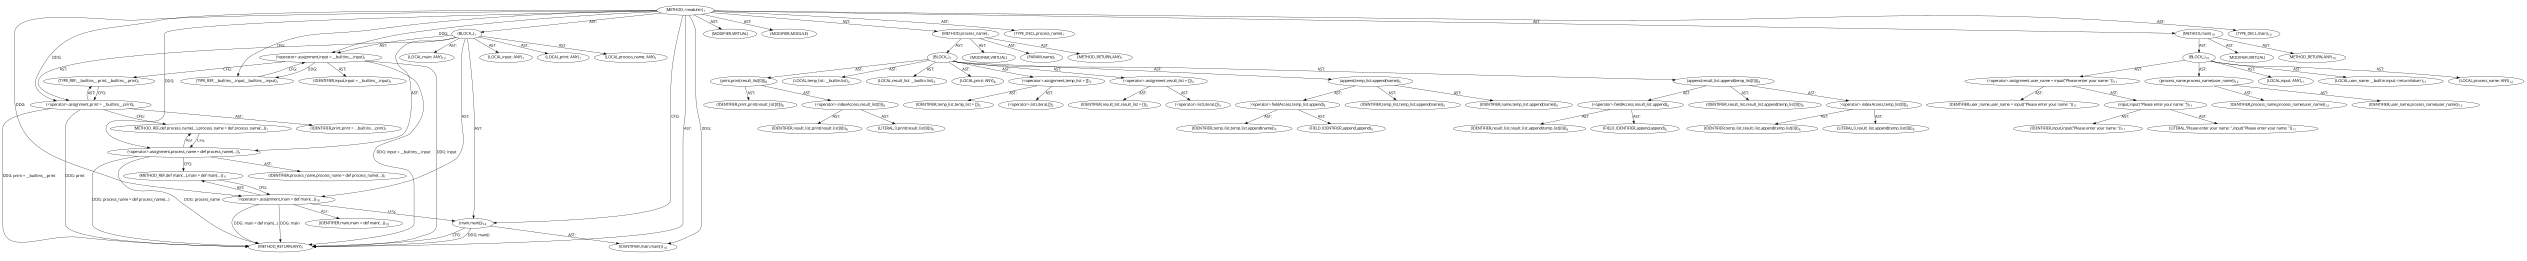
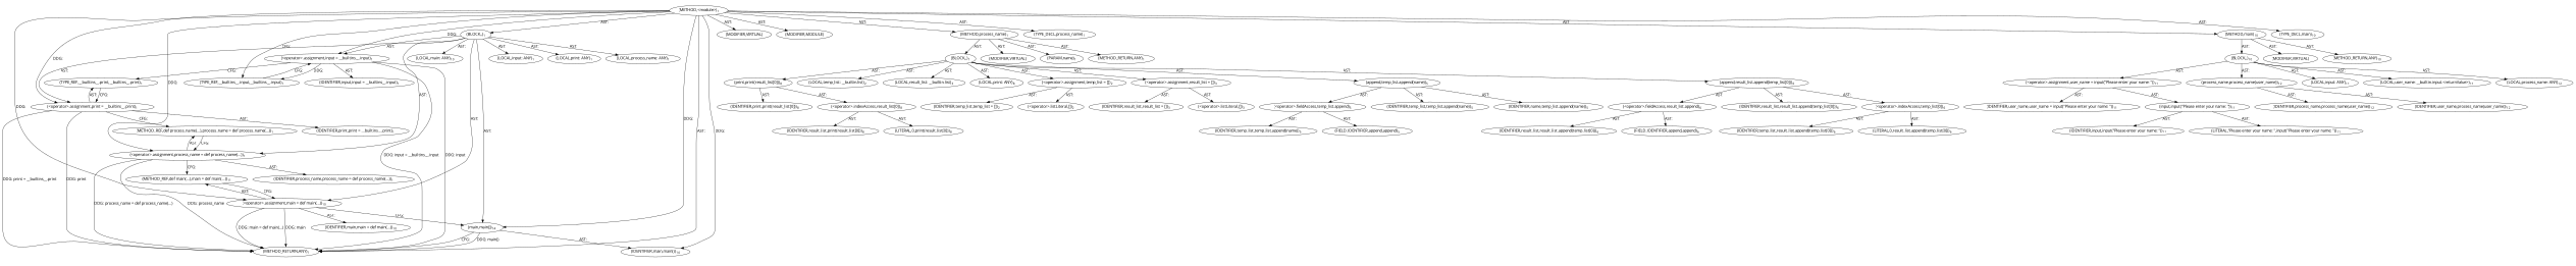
  digraph {
    fontname="Open Sans"
    node [fontname="Open Sans"]
    edge [fontname="Open Sans"]
    n1 [label=<(METHOD,&lt;module&gt;)<SUB>1</SUB>>]
    n2 [label=<(BLOCK,,)<SUB>1</SUB>>]
    n3 [label=<(&lt;operator&gt;.assignment,input = __builtins__.input)<SUB>1</SUB>>]
    n4 [label=<(TYPE_REF,__builtins__.input,__builtins__.input)<SUB>1</SUB>>]
    n5 [label=<(&lt;operator&gt;.assignment,print = __builtins__.print)<SUB>1</SUB>>]
    n6 [label=<(&lt;operator&gt;.assignment,process_name = def process_name(...))<SUB>1</SUB>>]
    n7 [label=<(&lt;operator&gt;.assignment,main = def main(...))<SUB>10</SUB>>]
    n8 [label=<(main,main())<SUB>14</SUB>>]
    n9 [label=<(IDENTIFIER,main,main())<SUB>14</SUB>>]
    n10 [label=<(MODIFIER,VIRTUAL)>]
    n11 [label=<(MODIFIER,MODULE)>]
    n12 [label=<(METHOD_RETURN,ANY)<SUB>1</SUB>>]
    n13 [label=<(METHOD,process_name)<SUB>1</SUB>>]
    n14 [label=<(TYPE_DECL,process_name)<SUB>1</SUB>>]
    n15 [label=<(METHOD,main)<SUB>10</SUB>>]
    n16 [label=<(TYPE_DECL,main)<SUB>10</SUB>>]
    n17 [label=<(LOCAL,input: ANY)<SUB>1</SUB>>]
    n18 [label=<(LOCAL,print: ANY)<SUB>1</SUB>>]
    n19 [label=<(LOCAL,process_name: ANY)<SUB>1</SUB>>]
    n20 [label=<(LOCAL,main: ANY)<SUB>10</SUB>>]
    n21 [label=<(IDENTIFIER,input,input = __builtins__.input)<SUB>1</SUB>>]
    n22 [label=<(TYPE_REF,__builtins__.print,__builtins__.print)<SUB>1</SUB>>]
    n23 [label=<(IDENTIFIER,print,print = __builtins__.print)<SUB>1</SUB>>]
    n24 [label=<(METHOD_REF,def process_name(...),process_name = def process_name(...))<SUB>1</SUB>>]
    n25 [label=<(IDENTIFIER,process_name,process_name = def process_name(...))<SUB>1</SUB>>]
    n26 [label=<(METHOD_REF,def main(...),main = def main(...))<SUB>11</SUB>>]
    n27 [label=<(IDENTIFIER,main,main = def main(...))<SUB>10</SUB>>]
    n28 [label=<(BLOCK,,)<SUB>1</SUB>>]
    n29 [label=<(MODIFIER,VIRTUAL)>]
    n30 [label=<(PARAM,name)<SUB>1</SUB>>]
    n31 [label=<(METHOD_RETURN,ANY)<SUB>1</SUB>>]
    n32 [label=<(BLOCK,,)<SUB>10</SUB>>]
    n33 [label=<(MODIFIER,VIRTUAL)>]
    n34 [label=<(METHOD_RETURN,ANY)<SUB>10</SUB>>]
    n35 [label=<(&lt;operator&gt;.assignment,temp_list = [])<SUB>2</SUB>>]
    n36 [label=<(&lt;operator&gt;.assignment,result_list = [])<SUB>3</SUB>>]
    n37 [label=<(append,temp_list.append(name))<SUB>5</SUB>>]
    n38 [label=<(append,result_list.append(temp_list[0]))<SUB>6</SUB>>]
    n39 [label=<(print,print(result_list[0]))<SUB>8</SUB>>]
    n40 [label=<(LOCAL,temp_list: __builtin.list)<SUB>2</SUB>>]
    n41 [label=<(LOCAL,result_list: __builtin.list)<SUB>3</SUB>>]
    n42 [label=<(LOCAL,print: ANY)<SUB>8</SUB>>]
    n43 [label=<(IDENTIFIER,temp_list,temp_list = [])<SUB>2</SUB>>]
    n44 [label=<(&lt;operator&gt;.listLiteral,[])<SUB>2</SUB>>]
    n45 [label=<(IDENTIFIER,result_list,result_list = [])<SUB>3</SUB>>]
    n46 [label=<(&lt;operator&gt;.listLiteral,[])<SUB>3</SUB>>]
    n47 [label=<(&lt;operator&gt;.fieldAccess,temp_list.append)<SUB>5</SUB>>]
    n48 [label=<(IDENTIFIER,temp_list,temp_list.append(name))<SUB>5</SUB>>]
    n49 [label=<(IDENTIFIER,name,temp_list.append(name))<SUB>5</SUB>>]
    n50 [label=<(&lt;operator&gt;.fieldAccess,result_list.append)<SUB>6</SUB>>]
    n51 [label=<(IDENTIFIER,result_list,result_list.append(temp_list[0]))<SUB>6</SUB>>]
    n52 [label=<(&lt;operator&gt;.indexAccess,temp_list[0])<SUB>6</SUB>>]
    n53 [label=<(IDENTIFIER,print,print(result_list[0]))<SUB>8</SUB>>]
    n54 [label=<(&lt;operator&gt;.indexAccess,result_list[0])<SUB>8</SUB>>]
    n55 [label=<(IDENTIFIER,temp_list,temp_list.append(name))<SUB>5</SUB>>]
    n56 [label=<(FIELD_IDENTIFIER,append,append)<SUB>5</SUB>>]
    n57 [label=<(IDENTIFIER,result_list,result_list.append(temp_list[0]))<SUB>6</SUB>>]
    n58 [label=<(FIELD_IDENTIFIER,append,append)<SUB>6</SUB>>]
    n59 [label=<(IDENTIFIER,temp_list,result_list.append(temp_list[0]))<SUB>6</SUB>>]
    n60 [label=<(LITERAL,0,result_list.append(temp_list[0]))<SUB>6</SUB>>]
    n61 [label=<(IDENTIFIER,result_list,print(result_list[0]))<SUB>8</SUB>>]
    n62 [label=<(LITERAL,0,print(result_list[0]))<SUB>8</SUB>>]
    n63 [label=<(&lt;operator&gt;.assignment,user_name = input(&quot;Please enter your name: &quot;))<SUB>11</SUB>>]
    n64 [label=<(process_name,process_name(user_name))<SUB>12</SUB>>]
    n65 [label=<(LOCAL,input: ANY)<SUB>11</SUB>>]
    n66 [label=<(LOCAL,user_name: __builtin.input.&lt;returnValue&gt;)<SUB>11</SUB>>]
    n67 [label=<(LOCAL,process_name: ANY)<SUB>12</SUB>>]
    n68 [label=<(IDENTIFIER,user_name,user_name = input(&quot;Please enter your name: &quot;))<SUB>11</SUB>>]
    n69 [label=<(input,input(&quot;Please enter your name: &quot;))<SUB>11</SUB>>]
    n70 [label=<(IDENTIFIER,process_name,process_name(user_name))<SUB>12</SUB>>]
    n71 [label=<(IDENTIFIER,user_name,process_name(user_name))<SUB>12</SUB>>]
    n72 [label=<(IDENTIFIER,input,input(&quot;Please enter your name: &quot;))<SUB>11</SUB>>]
    n73 [label=<(LITERAL,&quot;Please enter your name: &quot;,input(&quot;Please enter your name: &quot;))<SUB>11</SUB>>]
    n1 -> n2 [label="AST: "]
    n1 -> n3 [label="DDG: "]
    n1 -> n4 [label="CFG: "]
    n1 -> n5 [label="DDG: "]
    n1 -> n6 [label="DDG: "]
    n1 -> n7 [label="DDG: "]
-   n1 -> n8 [label="CFG: "]
+   n1 -> n8 [label="DDG: "]
    n1 -> n9 [label="DDG: "]
    n1 -> n10 [label="AST: "]
    n1 -> n11 [label="AST: "]
    n1 -> n12 [label="AST: "]
    n1 -> n13 [label="AST: "]
    n1 -> n14 [label="AST: "]
    n1 -> n15 [label="AST: "]
    n1 -> n16 [label="AST: "]
    n2 -> n3 [label="AST: "]
    n2 -> n5 [label="AST: "]
    n2 -> n6 [label="AST: "]
    n2 -> n7 [label="AST: "]
    n2 -> n8 [label="AST: "]
    n2 -> n17 [label="AST: "]
    n2 -> n18 [label="AST: "]
    n2 -> n19 [label="AST: "]
    n2 -> n20 [label="AST: "]
    n3 -> n4 [label="DDG: "]
    n3 -> n12 [label="DDG: input"]
    n3 -> n12 [label="DDG: input = __builtins__.input"]
    n3 -> n21 [label="AST: "]
    n3 -> n22 [label="CFG: "]
    n4 -> n3 [label="CFG: "]
    n5 -> n12 [label="DDG: print"]
    n5 -> n12 [label="DDG: print = __builtins__.print"]
    n5 -> n22 [label="AST: "]
    n5 -> n23 [label="AST: "]
    n5 -> n24 [label="CFG: "]
    n6 -> n12 [label="DDG: process_name"]
    n6 -> n12 [label="DDG: process_name = def process_name(...)"]
    n6 -> n24 [label="AST: "]
    n6 -> n25 [label="AST: "]
    n6 -> n26 [label="CFG: "]
    n7 -> n8 [label="CFG: "]
    n7 -> n12 [label="DDG: main"]
    n7 -> n12 [label="DDG: main = def main(...)"]
    n7 -> n26 [label="AST: "]
    n7 -> n27 [label="AST: "]
    n8 -> n9 [label="AST: "]
    n8 -> n12 [label="CFG: "]
    n8 -> n12 [label="DDG: main()"]
    n13 -> n28 [label="AST: "]
    n13 -> n29 [label="AST: "]
    n13 -> n30 [label="AST: "]
    n13 -> n31 [label="AST: "]
    n15 -> n32 [label="AST: "]
    n15 -> n33 [label="AST: "]
    n15 -> n34 [label="AST: "]
    n22 -> n5 [label="CFG: "]
    n24 -> n6 [label="CFG: "]
    n26 -> n7 [label="CFG: "]
    n28 -> n35 [label="AST: "]
    n28 -> n36 [label="AST: "]
    n28 -> n37 [label="AST: "]
    n28 -> n38 [label="AST: "]
    n28 -> n39 [label="AST: "]
    n28 -> n40 [label="AST: "]
    n28 -> n41 [label="AST: "]
    n28 -> n42 [label="AST: "]
    n32 -> n63 [label="AST: "]
    n32 -> n64 [label="AST: "]
    n32 -> n65 [label="AST: "]
    n32 -> n66 [label="AST: "]
    n32 -> n67 [label="AST: "]
    n35 -> n43 [label="AST: "]
    n35 -> n44 [label="AST: "]
    n36 -> n45 [label="AST: "]
    n36 -> n46 [label="AST: "]
    n37 -> n47 [label="AST: "]
    n37 -> n48 [label="AST: "]
    n37 -> n49 [label="AST: "]
    n38 -> n50 [label="AST: "]
    n38 -> n51 [label="AST: "]
    n38 -> n52 [label="AST: "]
    n39 -> n53 [label="AST: "]
    n39 -> n54 [label="AST: "]
    n47 -> n55 [label="AST: "]
    n47 -> n56 [label="AST: "]
    n50 -> n57 [label="AST: "]
    n50 -> n58 [label="AST: "]
    n52 -> n59 [label="AST: "]
    n52 -> n60 [label="AST: "]
    n54 -> n61 [label="AST: "]
    n54 -> n62 [label="AST: "]
    n63 -> n68 [label="AST: "]
    n63 -> n69 [label="AST: "]
    n64 -> n70 [label="AST: "]
    n64 -> n71 [label="AST: "]
    n69 -> n72 [label="AST: "]
    n69 -> n73 [label="AST: "]
  }
